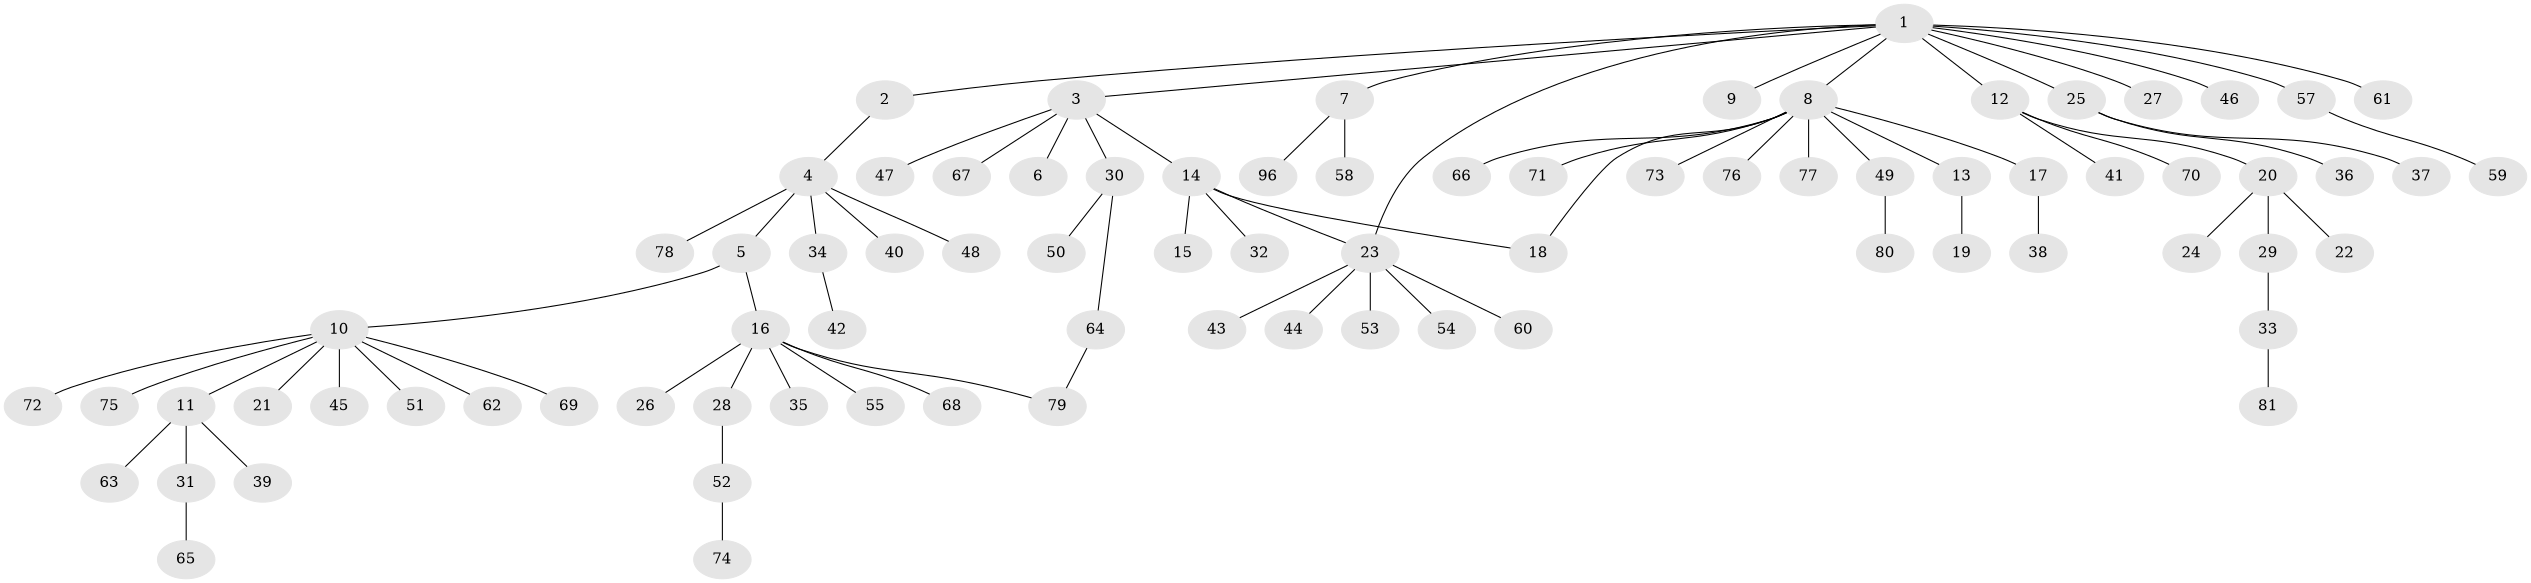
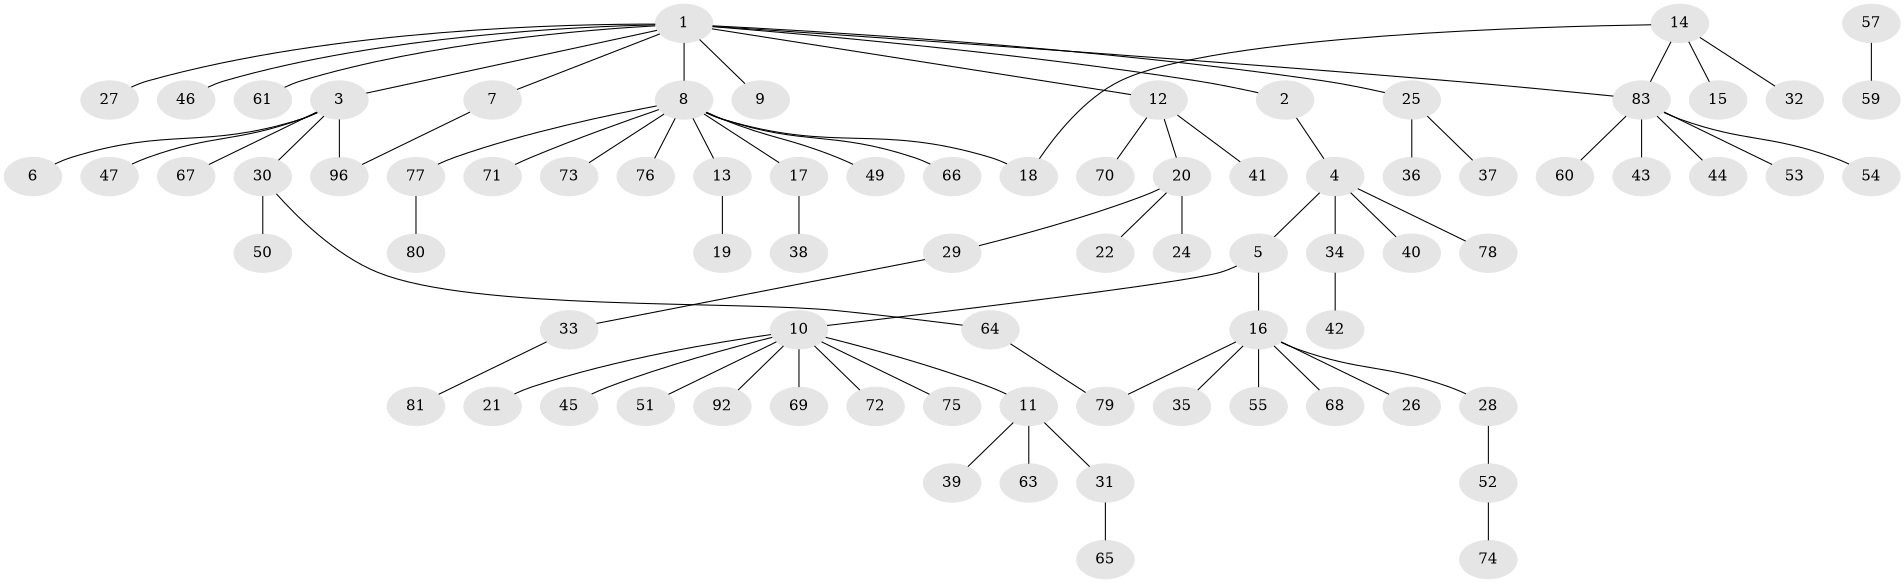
  graph {
    node [color=gray90 style=filled]
    1
    2
    3
    7
    8
    9
    12
-   23
+   23 [label=83]
    25
    27
    46
    57
    61
    4
    6
    14
    30
    47
    67
    n20 [label=96]
-   58
    13
    17
    18
    49
    66
    71
    73
    76
    77
    20
    41
    70
    43
    44
    53
    54
    60
    36
    37
    59
    5
    34
    40
-   48
    78
    15
    32
    50
    64
    10
    16
    42
    11
    21
    45
    51
-   62
+   62 [label=92]
    69
    72
    75
    26
    28
    35
    55
    68
    79
    19
    38
    80
    31
    39
    63
    65
    22
    24
    29
    52
    33
    74
    81
    1 -- 2
    1 -- 3
    1 -- 7
    1 -- 8
    1 -- 9
    1 -- 12
    1 -- 23
    1 -- 25
    1 -- 27
    1 -- 46
-   1 -- 57
    1 -- 61
    2 -- 4
    3 -- 6
-   3 -- 14
+   3 -- n20
    3 -- 30
    3 -- 47
    3 -- 67
    7 -- n20
-   7 -- 58
    8 -- 13
    8 -- 17
    8 -- 18
    8 -- 49
    8 -- 66
    8 -- 71
    8 -- 73
    8 -- 76
    8 -- 77
    12 -- 20
    12 -- 41
    12 -- 70
    23 -- 43
    23 -- 44
    23 -- 53
    23 -- 54
    23 -- 60
    25 -- 36
    25 -- 37
    57 -- 59
    4 -- 5
    4 -- 34
    4 -- 40
-   4 -- 48
    4 -- 78
    14 -- 23
    14 -- 18
    14 -- 15
    14 -- 32
    30 -- 50
    30 -- 64
    13 -- 19
    17 -- 38
-   49 -- 80
+   77 -- 80
    20 -- 22
    20 -- 24
    20 -- 29
    5 -- 10
    5 -- 16
    34 -- 42
    64 -- 79
    10 -- 11
    10 -- 21
    10 -- 45
    10 -- 51
    10 -- 62
    10 -- 69
    10 -- 72
    10 -- 75
    16 -- 26
    16 -- 28
    16 -- 35
    16 -- 55
    16 -- 68
    16 -- 79
    11 -- 31
    11 -- 39
    11 -- 63
    28 -- 52
    31 -- 65
    29 -- 33
    52 -- 74
    33 -- 81
  }
